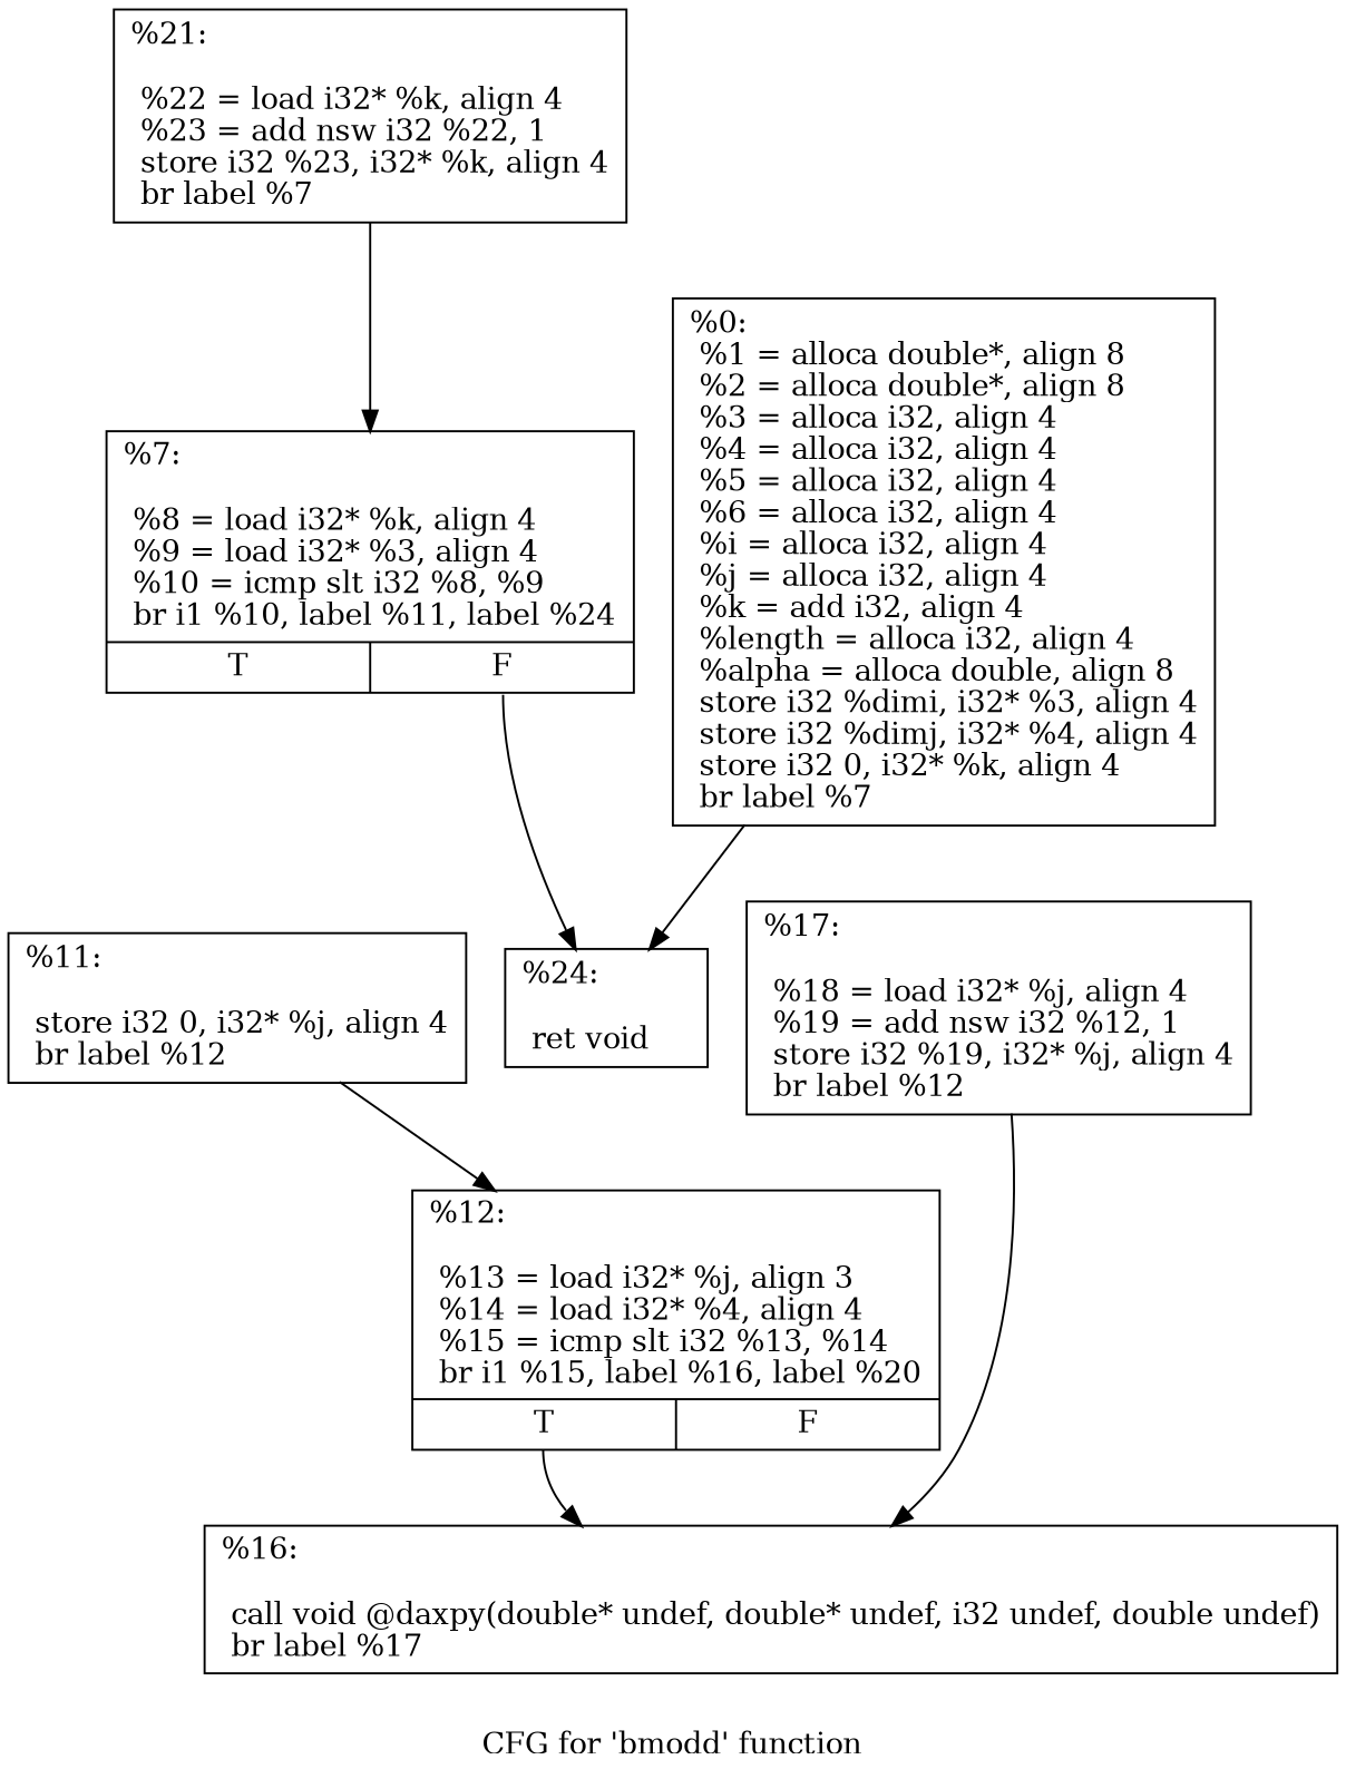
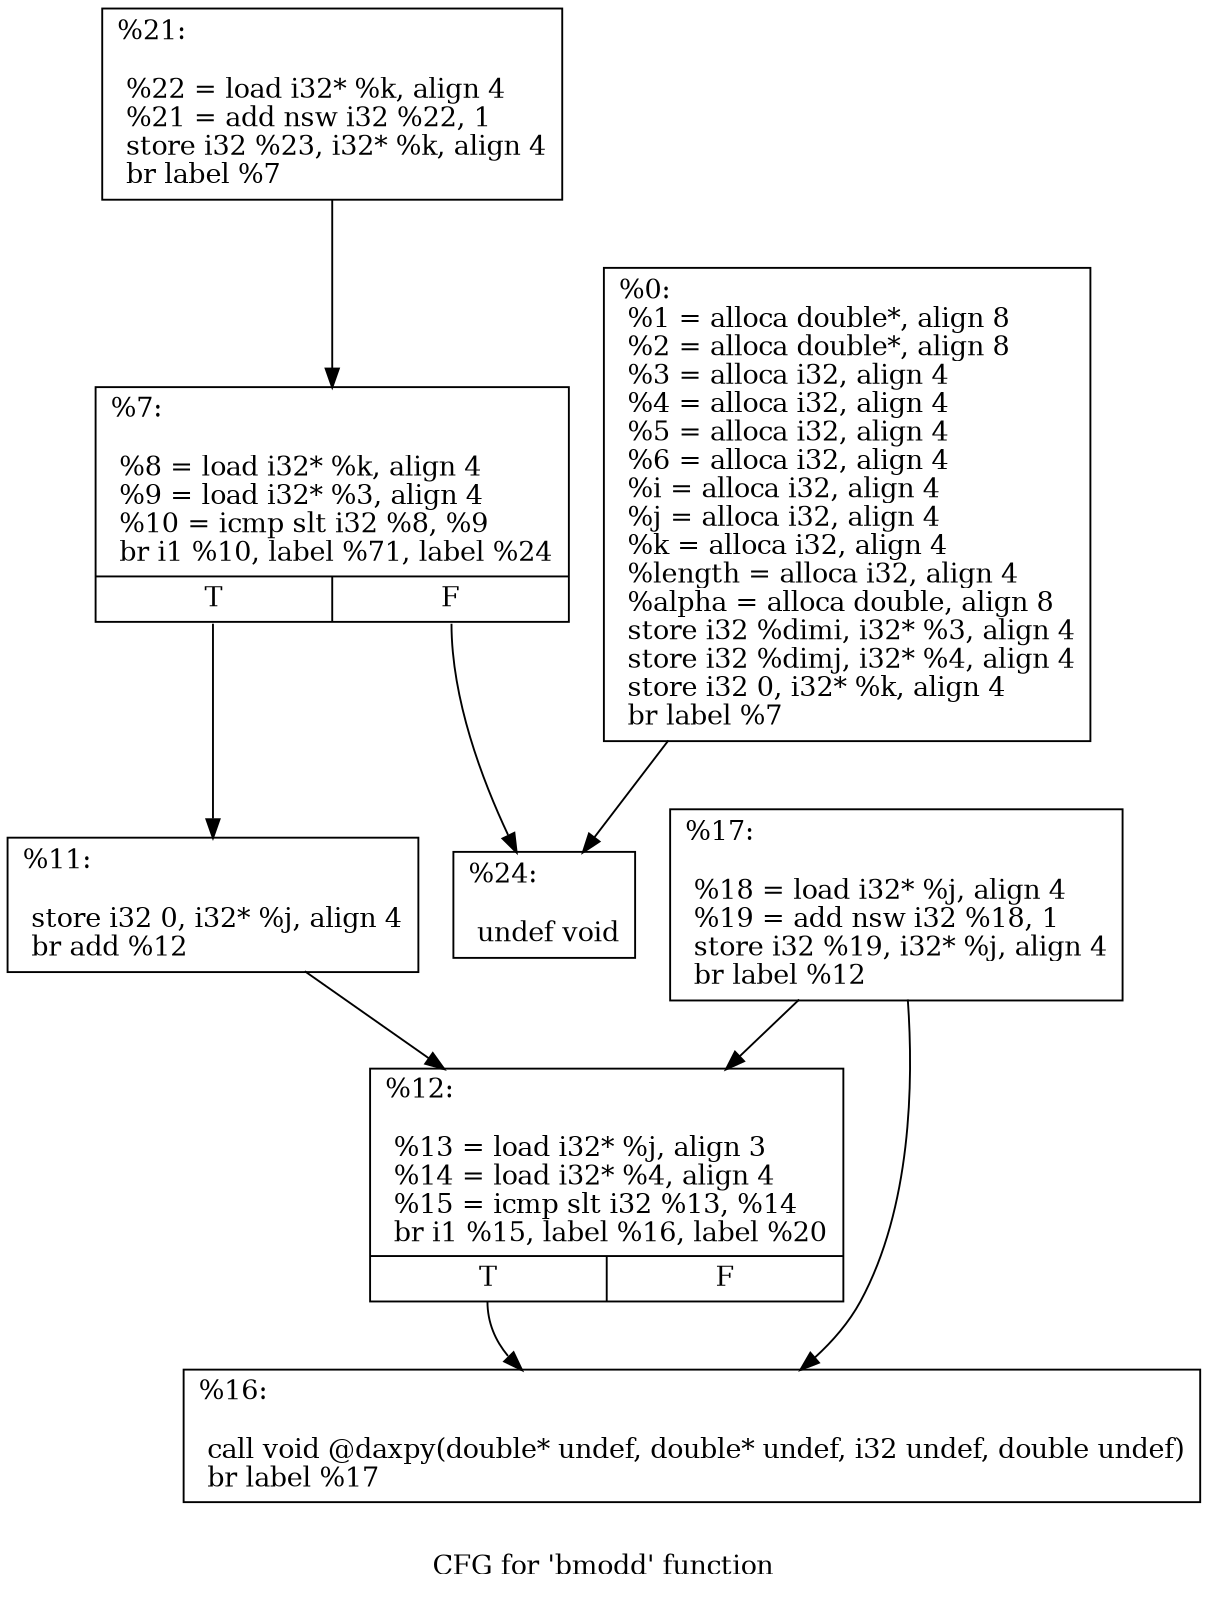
  digraph {
    label="CFG for 'bmodd' function"
    node [shape=record]
-   n1 [label="{%0:\l  %1 = alloca double*, align 8\l  %2 = alloca double*, align 8\l  %3 = alloca i32, align 4\l  %4 = alloca i32, align 4\l  %5 = alloca i32, align 4\l  %6 = alloca i32, align 4\l  %i = alloca i32, align 4\l  %j = alloca i32, align 4\l  %k = add i32, align 4\l  %length = alloca i32, align 4\l  %alpha = alloca double, align 8\l  store i32 %dimi, i32* %3, align 4\l  store i32 %dimj, i32* %4, align 4\l  store i32 0, i32* %k, align 4\l  br label %7\l}"]
-   n2 [label="{%24:\l\l  ret void\l}"]
-   n3 [label="{%7:\l\l  %8 = load i32* %k, align 4\l  %9 = load i32* %3, align 4\l  %10 = icmp slt i32 %8, %9\l  br i1 %10, label %11, label %24\l|{<s0>T|<s1>F}}"]
-   n4 [label="{%11:\l\l  store i32 0, i32* %j, align 4\l  br label %12\l}"]
+   n1 [label="{%0:\l  %1 = alloca double*, align 8\l  %2 = alloca double*, align 8\l  %3 = alloca i32, align 4\l  %4 = alloca i32, align 4\l  %5 = alloca i32, align 4\l  %6 = alloca i32, align 4\l  %i = alloca i32, align 4\l  %j = alloca i32, align 4\l  %k = alloca i32, align 4\l  %length = alloca i32, align 4\l  %alpha = alloca double, align 8\l  store i32 %dimi, i32* %3, align 4\l  store i32 %dimj, i32* %4, align 4\l  store i32 0, i32* %k, align 4\l  br label %7\l}"]
+   n2 [label="{%24:\l\l  undef void\l}"]
+   n3 [label="{%7:\l\l  %8 = load i32* %k, align 4\l  %9 = load i32* %3, align 4\l  %10 = icmp slt i32 %8, %9\l  br i1 %10, label %71, label %24\l|{<s0>T|<s1>F}}"]
+   n4 [label="{%11:\l\l  store i32 0, i32* %j, align 4\l  br add %12\l}"]
    n5 [label="{%12:\l\l  %13 = load i32* %j, align 3\l  %14 = load i32* %4, align 4\l  %15 = icmp slt i32 %13, %14\l  br i1 %15, label %16, label %20\l|{<s0>T|<s1>F}}"]
    n6 [label="{%16:\l\l  call void @daxpy(double* undef, double* undef, i32 undef, double undef)\l  br label %17\l}"]
-   n7 [label="{%17:\l\l  %18 = load i32* %j, align 4\l  %19 = add nsw i32 %12, 1\l  store i32 %19, i32* %j, align 4\l  br label %12\l}"]
-   n8 [label="{%21:\l\l  %22 = load i32* %k, align 4\l  %23 = add nsw i32 %22, 1\l  store i32 %23, i32* %k, align 4\l  br label %7\l}"]
+   n7 [label="{%17:\l\l  %18 = load i32* %j, align 4\l  %19 = add nsw i32 %18, 1\l  store i32 %19, i32* %j, align 4\l  br label %12\l}"]
+   n8 [label="{%21:\l\l  %22 = load i32* %k, align 4\l  %21 = add nsw i32 %22, 1\l  store i32 %23, i32* %k, align 4\l  br label %7\l}"]
    n1 -> n2
    n3 -> n2 [tailport=s1]
+   n3 -> n4 [tailport=s0]
    n4 -> n5
    n5 -> n6 [tailport=s0]
+   n7 -> n5
    n7 -> n6
    n8 -> n3
  }
